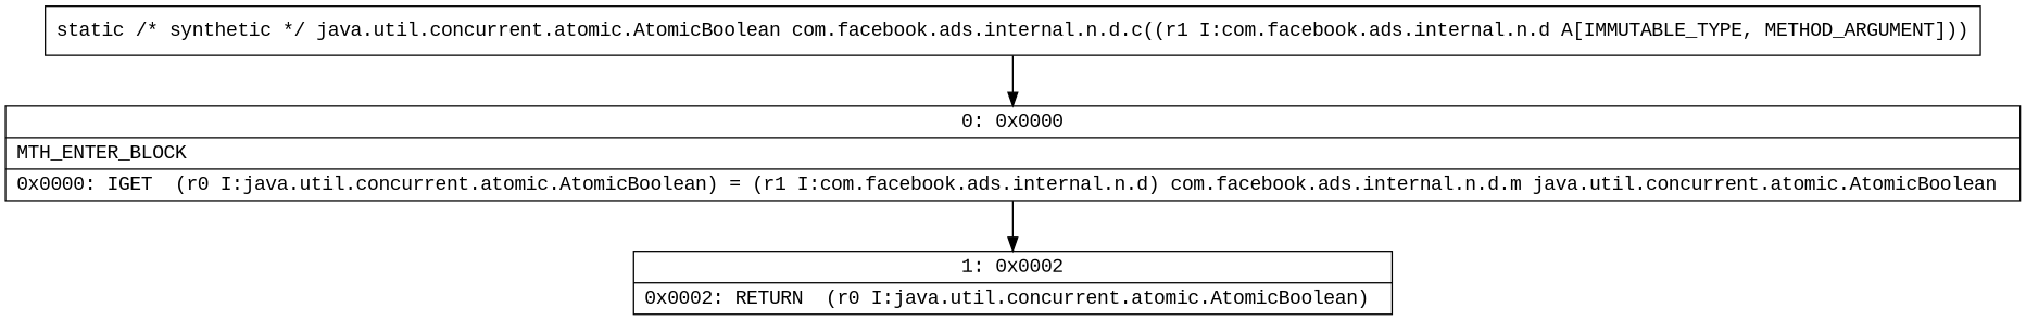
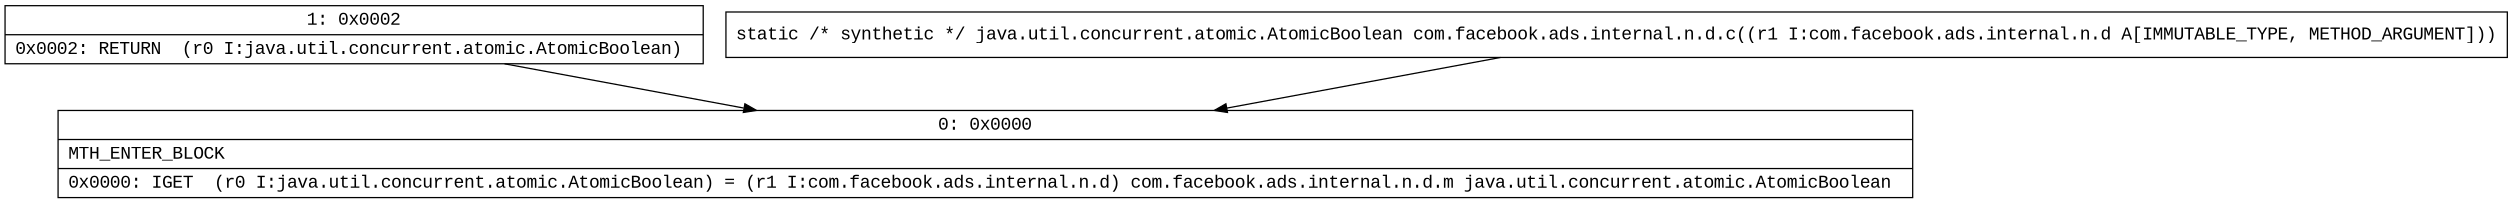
  digraph {
    fontname="Liberation Mono"
    node [shape=record fontname="Liberation Mono"]
    edge [fontname="Liberation Mono"]
    n1 [label="{0\:\ 0x0000|MTH_ENTER_BLOCK\l|0x0000: IGET  (r0 I:java.util.concurrent.atomic.AtomicBoolean) = (r1 I:com.facebook.ads.internal.n.d) com.facebook.ads.internal.n.d.m java.util.concurrent.atomic.AtomicBoolean \l}"]
    n2 [label="{1\:\ 0x0002|0x0002: RETURN  (r0 I:java.util.concurrent.atomic.AtomicBoolean) \l}"]
    n3 [label="{static \/* synthetic *\/ java.util.concurrent.atomic.AtomicBoolean com.facebook.ads.internal.n.d.c((r1 I:com.facebook.ads.internal.n.d A[IMMUTABLE_TYPE, METHOD_ARGUMENT])) }"]
-   n1 -> n2
+   n2 -> n1
    n3 -> n1
  }
